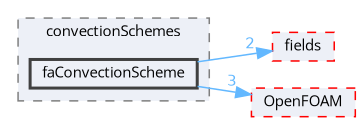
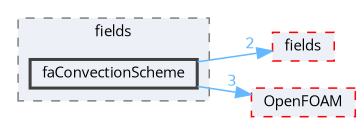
  digraph {
    compound=true
    fontname="Open Sans"
    rankdir=LR
    node [color=red fillcolor="#edf0f7" fontname="Open Sans" fontsize=10 shape=box style="filled,dashed"]
    edge [color=steelblue1 fontcolor=steelblue1 fontname="Open Sans" fontsize=10 labeldistance=1.5 labelfontname=Helvetica labelfontsize=10]
    n1 [color=grey25 height=0.2 label=faConvectionScheme style="filled,bold" width=0.4]
    n2 [height=0.2 label=fields width=0.4]
    n3 [height=0.2 label=OpenFOAM width=0.4]
    subgraph cluster_1 {
      bgcolor="#edf0f7"
      fontsize=10
-     label=convectionSchemes
+     label=fields
      pencolor=grey50
      style="filled,dashed"
      n1
    }
    n1 -> n2 [headlabel=2]
    n1 -> n3 [headlabel=3]
  }
